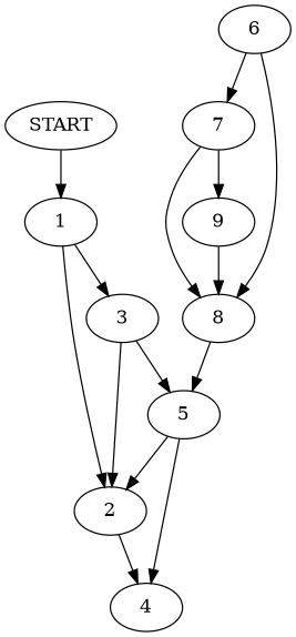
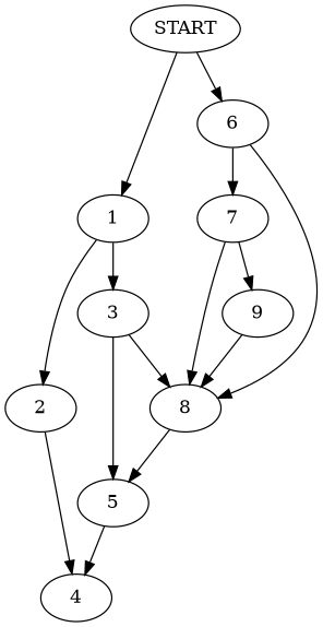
  digraph {
    n1 [label=START]
    1
    6
    2
    3
    7
    8
    4
    5
    9
    n1 -> 1
+   n1 -> 6
    1 -> 2
    1 -> 3
    6 -> 7
    6 -> 8
    2 -> 4
-   3 -> 2
+   3 -> 8
    3 -> 5
    7 -> 8
    7 -> 9
    8 -> 5
-   5 -> 2
    5 -> 4
    9 -> 8
  }
